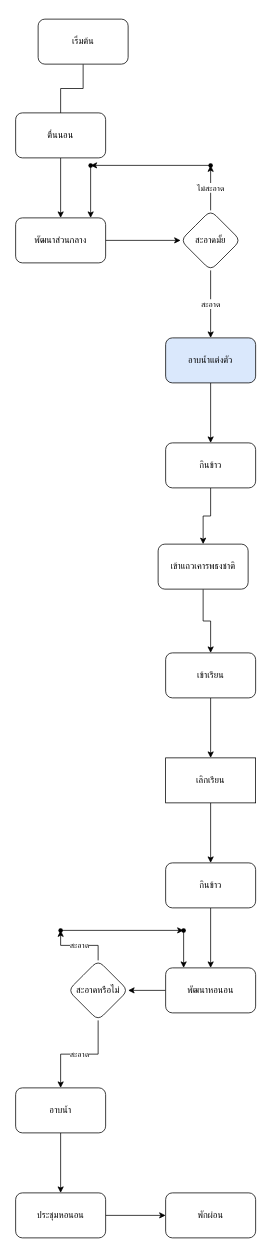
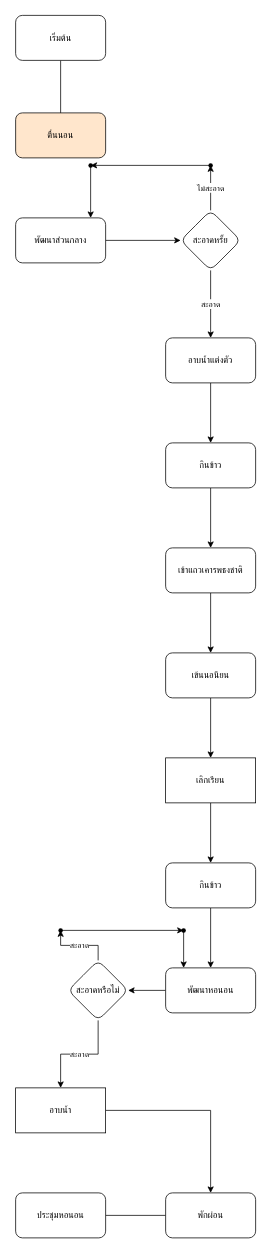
  <mxCell id="0" value="" />
  <mxCell id="1" parent="0" />
  <mxCell id="2" value="" style="edgeStyle=orthogonalEdgeStyle;rounded=0;orthogonalLoop=1;jettySize=auto;html=1;endArrow=none;" edge="1" parent="1" source="3" target="5"><mxGeometry relative="1" as="geometry" /></mxCell>
- <mxCell id="3" value="เริ่มต้น" style="rounded=1;whiteSpace=wrap;html=1;" vertex="1" parent="1"><mxGeometry x="50" y="25" width="120" height="60" as="geometry" /></mxCell>
- <mxCell id="4" value="" style="edgeStyle=orthogonalEdgeStyle;rounded=0;orthogonalLoop=1;jettySize=auto;html=1;" edge="1" parent="1" source="5" target="7"><mxGeometry relative="1" as="geometry" /></mxCell>
- <mxCell id="5" value="ตื่นนอน" style="rounded=1;whiteSpace=wrap;html=1;" vertex="1" parent="1"><mxGeometry x="20" y="150" width="120" height="60" as="geometry" /></mxCell>
+ <mxCell id="3" value="เริ่มต้น" style="rounded=1;whiteSpace=wrap;html=1;" vertex="1" parent="1"><mxGeometry x="20" y="20" width="120" height="60" as="geometry" /></mxCell>
+ <mxCell id="5" value="ตื่นนอน" style="rounded=1;whiteSpace=wrap;html=1;fillColor=#ffe6cc;" vertex="1" parent="1"><mxGeometry x="20" y="150" width="120" height="60" as="geometry" /></mxCell>
  <mxCell id="6" value="" style="edgeStyle=orthogonalEdgeStyle;rounded=0;orthogonalLoop=1;jettySize=auto;html=1;" edge="1" parent="1" source="7" target="10"><mxGeometry relative="1" as="geometry" /></mxCell>
  <mxCell id="7" value="พัฒนาส่วนกลาง" style="rounded=1;whiteSpace=wrap;html=1;" vertex="1" parent="1"><mxGeometry x="20" y="290" width="120" height="60" as="geometry" /></mxCell>
  <mxCell id="8" value="ไม่สะอาด" style="edgeStyle=orthogonalEdgeStyle;rounded=0;orthogonalLoop=1;jettySize=auto;html=1;" edge="1" parent="1" source="10" target="14"><mxGeometry relative="1" as="geometry" /></mxCell>
  <mxCell id="9" value="สะอาด" style="edgeStyle=orthogonalEdgeStyle;rounded=0;orthogonalLoop=1;jettySize=auto;html=1;" edge="1" parent="1" source="10" target="12"><mxGeometry relative="1" as="geometry" /></mxCell>
- <mxCell id="10" value="สะอาดมั้ย" style="rhombus;whiteSpace=wrap;html=1;rounded=1;" vertex="1" parent="1"><mxGeometry x="240" y="280" width="80" height="80" as="geometry" /></mxCell>
+ <mxCell id="10" value="สะอาดหรั้ย" style="rhombus;whiteSpace=wrap;html=1;rounded=1;" vertex="1" parent="1"><mxGeometry x="240" y="280" width="80" height="80" as="geometry" /></mxCell>
  <mxCell id="11" value="" style="edgeStyle=orthogonalEdgeStyle;rounded=0;orthogonalLoop=1;jettySize=auto;html=1;" edge="1" parent="1" source="12" target="18"><mxGeometry relative="1" as="geometry" /></mxCell>
- <mxCell id="12" value="อาบน้ำแต่งตัว" style="whiteSpace=wrap;html=1;rounded=1;fillColor=#dae8fc;" vertex="1" parent="1"><mxGeometry x="220" y="450" width="120" height="60" as="geometry" /></mxCell>
+ <mxCell id="12" value="อาบน้ำแต่งตัว" style="whiteSpace=wrap;html=1;rounded=1;" vertex="1" parent="1"><mxGeometry x="220" y="450" width="120" height="60" as="geometry" /></mxCell>
  <mxCell id="13" value="" style="edgeStyle=orthogonalEdgeStyle;rounded=0;orthogonalLoop=1;jettySize=auto;html=1;" edge="1" parent="1" source="14" target="16"><mxGeometry relative="1" as="geometry" /></mxCell>
  <mxCell id="14" value="" style="shape=waypoint;sketch=0;size=6;pointerEvents=1;points=[];fillColor=default;resizable=0;rotatable=0;perimeter=centerPerimeter;snapToPoint=1;rounded=1;" vertex="1" parent="1"><mxGeometry x="260" y="200" width="40" height="40" as="geometry" /></mxCell>
  <mxCell id="15" value="" style="edgeStyle=orthogonalEdgeStyle;rounded=0;orthogonalLoop=1;jettySize=auto;html=1;" edge="1" parent="1" source="16" target="7"><mxGeometry relative="1" as="geometry"><Array as="points"><mxPoint x="120" y="290" /><mxPoint x="120" y="290" /></Array></mxGeometry></mxCell>
  <mxCell id="16" value="" style="shape=waypoint;sketch=0;size=6;pointerEvents=1;points=[];fillColor=default;resizable=0;rotatable=0;perimeter=centerPerimeter;snapToPoint=1;rounded=1;" vertex="1" parent="1"><mxGeometry x="100" y="200" width="40" height="40" as="geometry" /></mxCell>
  <mxCell id="17" value="" style="edgeStyle=orthogonalEdgeStyle;rounded=0;orthogonalLoop=1;jettySize=auto;html=1;" edge="1" parent="1" source="18" target="20"><mxGeometry relative="1" as="geometry" /></mxCell>
  <mxCell id="18" value="กินข้าว" style="whiteSpace=wrap;html=1;rounded=1;" vertex="1" parent="1"><mxGeometry x="220" y="590" width="120" height="60" as="geometry" /></mxCell>
  <mxCell id="19" value="" style="edgeStyle=orthogonalEdgeStyle;rounded=0;orthogonalLoop=1;jettySize=auto;html=1;" edge="1" parent="1" source="20" target="22"><mxGeometry relative="1" as="geometry" /></mxCell>
- <mxCell id="20" value="เข้าแถวเคารพธงชาติ" style="whiteSpace=wrap;html=1;rounded=1;" vertex="1" parent="1"><mxGeometry x="210" y="725" width="120" height="60" as="geometry" /></mxCell>
+ <mxCell id="20" value="เข้าแถวเคารพธงชาติ" style="whiteSpace=wrap;html=1;rounded=1;" vertex="1" parent="1"><mxGeometry x="220" y="730" width="120" height="60" as="geometry" /></mxCell>
  <mxCell id="21" value="" style="edgeStyle=orthogonalEdgeStyle;rounded=0;orthogonalLoop=1;jettySize=auto;html=1;" edge="1" parent="1" source="22" target="24"><mxGeometry relative="1" as="geometry" /></mxCell>
- <mxCell id="22" value="เข้าเรียน" style="whiteSpace=wrap;html=1;rounded=1;" vertex="1" parent="1"><mxGeometry x="220" y="870" width="120" height="60" as="geometry" /></mxCell>
+ <mxCell id="22" value="เข้นนอนียน" style="whiteSpace=wrap;html=1;rounded=1;" vertex="1" parent="1"><mxGeometry x="220" y="870" width="120" height="60" as="geometry" /></mxCell>
  <mxCell id="23" value="" style="edgeStyle=orthogonalEdgeStyle;rounded=0;orthogonalLoop=1;jettySize=auto;html=1;" edge="1" parent="1" source="24" target="26"><mxGeometry relative="1" as="geometry" /></mxCell>
  <mxCell id="24" value="เลิกเรียน" style="whiteSpace=wrap;html=1;rounded=0;" vertex="1" parent="1"><mxGeometry x="220" y="1010" width="120" height="60" as="geometry" /></mxCell>
  <mxCell id="25" value="" style="edgeStyle=orthogonalEdgeStyle;rounded=0;orthogonalLoop=1;jettySize=auto;html=1;" edge="1" parent="1" source="26" target="28"><mxGeometry relative="1" as="geometry" /></mxCell>
  <mxCell id="26" value="กินข้าว" style="whiteSpace=wrap;html=1;rounded=1;" vertex="1" parent="1"><mxGeometry x="220" y="1150" width="120" height="60" as="geometry" /></mxCell>
  <mxCell id="27" value="" style="edgeStyle=orthogonalEdgeStyle;rounded=0;orthogonalLoop=1;jettySize=auto;html=1;" edge="1" parent="1" source="28" target="31"><mxGeometry relative="1" as="geometry" /></mxCell>
  <mxCell id="28" value="พัฒนาหอนอน" style="whiteSpace=wrap;html=1;rounded=1;" vertex="1" parent="1"><mxGeometry x="220" y="1290" width="120" height="60" as="geometry" /></mxCell>
  <mxCell id="29" value="สะอาด" style="edgeStyle=orthogonalEdgeStyle;rounded=0;orthogonalLoop=1;jettySize=auto;html=1;" edge="1" parent="1" source="31" target="33"><mxGeometry relative="1" as="geometry" /></mxCell>
  <mxCell id="30" value="สะอาด" style="edgeStyle=orthogonalEdgeStyle;rounded=0;orthogonalLoop=1;jettySize=auto;html=1;" edge="1" parent="1" source="31" target="37"><mxGeometry relative="1" as="geometry" /></mxCell>
  <mxCell id="31" value="สะอาดหรือไม่" style="rhombus;whiteSpace=wrap;html=1;rounded=1;" vertex="1" parent="1"><mxGeometry x="90" y="1280" width="80" height="80" as="geometry" /></mxCell>
  <mxCell id="32" value="" style="edgeStyle=orthogonalEdgeStyle;rounded=0;orthogonalLoop=1;jettySize=auto;html=1;" edge="1" parent="1" source="33" target="35"><mxGeometry relative="1" as="geometry" /></mxCell>
  <mxCell id="33" value="" style="shape=waypoint;sketch=0;size=6;pointerEvents=1;points=[];fillColor=default;resizable=0;rotatable=0;perimeter=centerPerimeter;snapToPoint=1;rounded=1;" vertex="1" parent="1"><mxGeometry x="60" y="1220" width="40" height="40" as="geometry" /></mxCell>
  <mxCell id="34" value="" style="edgeStyle=orthogonalEdgeStyle;rounded=0;orthogonalLoop=1;jettySize=auto;html=1;" edge="1" parent="1" source="35" target="28"><mxGeometry relative="1" as="geometry"><Array as="points"><mxPoint x="244" y="1310" /><mxPoint x="244" y="1310" /></Array></mxGeometry></mxCell>
  <mxCell id="35" value="" style="shape=waypoint;sketch=0;size=6;pointerEvents=1;points=[];fillColor=default;resizable=0;rotatable=0;perimeter=centerPerimeter;snapToPoint=1;rounded=1;" vertex="1" parent="1"><mxGeometry x="224" y="1220" width="40" height="40" as="geometry" /></mxCell>
- <mxCell id="36" value="" style="edgeStyle=orthogonalEdgeStyle;rounded=0;orthogonalLoop=1;jettySize=auto;html=1;" edge="1" parent="1" source="37" target="39"><mxGeometry relative="1" as="geometry" /></mxCell>
- <mxCell id="37" value="อาบน้ำ" style="whiteSpace=wrap;html=1;rounded=1;" vertex="1" parent="1"><mxGeometry x="20" y="1450" width="120" height="60" as="geometry" /></mxCell>
- <mxCell id="38" value="" style="edgeStyle=orthogonalEdgeStyle;rounded=0;orthogonalLoop=1;jettySize=auto;html=1;" edge="1" parent="1" source="39" target="40"><mxGeometry relative="1" as="geometry" /></mxCell>
+ <mxCell id="36" value="" style="edgeStyle=orthogonalEdgeStyle;rounded=0;orthogonalLoop=1;jettySize=auto;html=1;" edge="1" parent="1" source="37" target="40"><mxGeometry relative="1" as="geometry" /></mxCell>
+ <mxCell id="37" value="อาบน้ำ" style="whiteSpace=wrap;html=1;rounded=0;" vertex="1" parent="1"><mxGeometry x="20" y="1450" width="120" height="60" as="geometry" /></mxCell>
+ <mxCell id="38" value="" style="edgeStyle=orthogonalEdgeStyle;rounded=0;orthogonalLoop=1;jettySize=auto;html=1;endArrow=none;" edge="1" parent="1" source="39" target="40"><mxGeometry relative="1" as="geometry" /></mxCell>
  <mxCell id="39" value="ประชุมหอนอน" style="whiteSpace=wrap;html=1;rounded=1;" vertex="1" parent="1"><mxGeometry x="20" y="1590" width="120" height="60" as="geometry" /></mxCell>
  <mxCell id="40" value="พักผ่อน" style="whiteSpace=wrap;html=1;rounded=1;" vertex="1" parent="1"><mxGeometry x="220" y="1590" width="120" height="60" as="geometry" /></mxCell>
